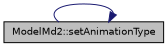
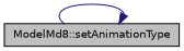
  digraph {
    rankdir=LR
-   n1 [color=black fillcolor=grey75 fontcolor=black fontname=Helvetica fontsize=10 height=0.2 label="ModelMd2::setAnimationType" shape=record style=filled width=0.4]
+   n1 [color=black fillcolor=grey75 fontcolor=black fontname=Helvetica fontsize=10 height=0.2 label="ModelMd8::setAnimationType" shape=record style=filled width=0.4]
    n1 -> n1 [color=midnightblue fontname=Helvetica fontsize=10 labelfontname=Helvetica labelfontsize=10 style=solid]
  }
